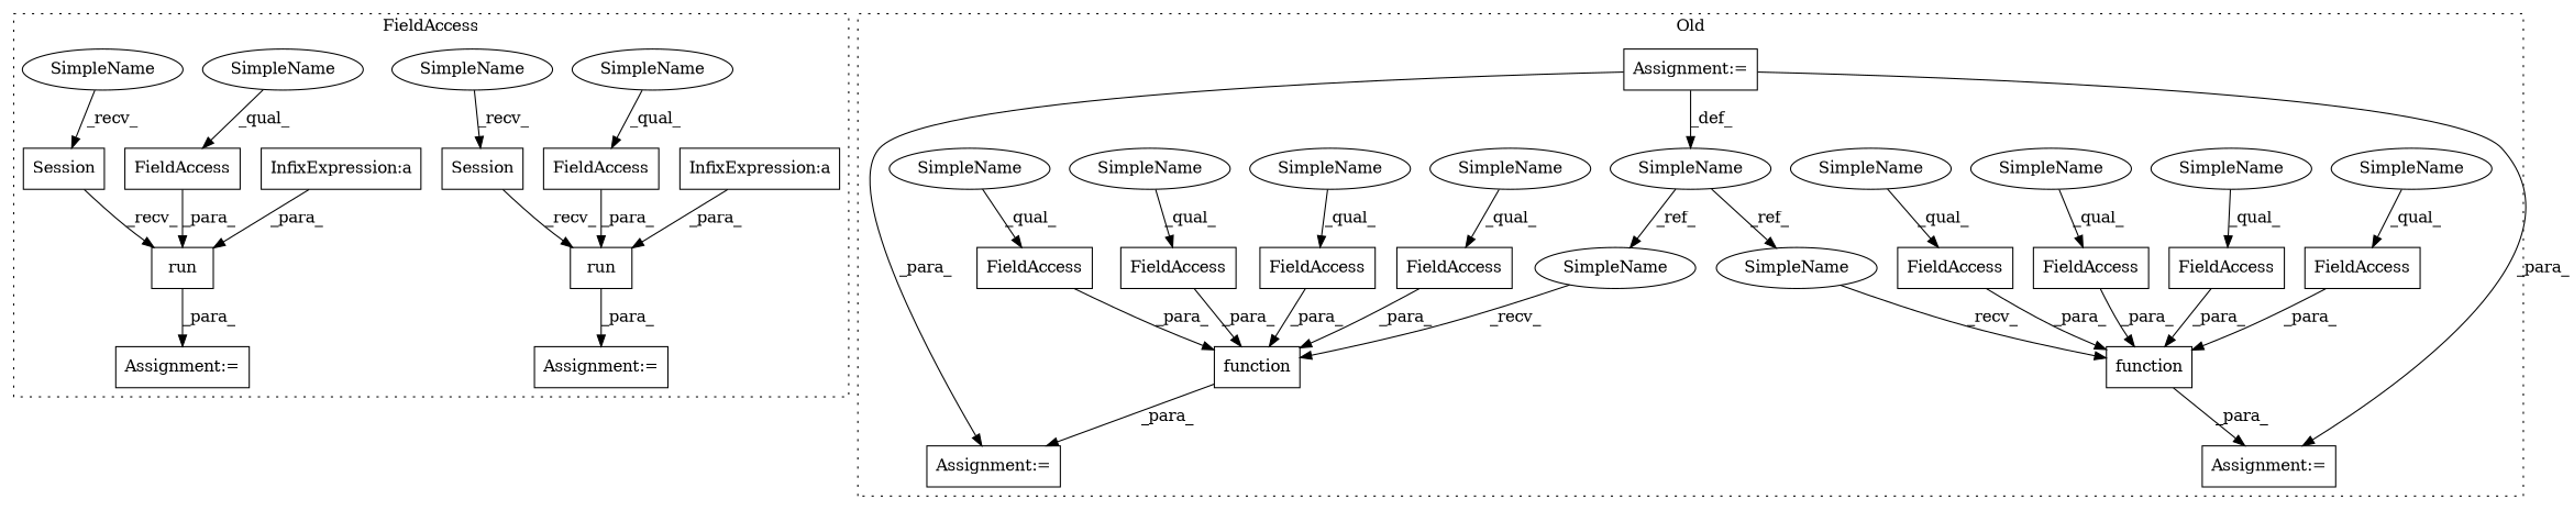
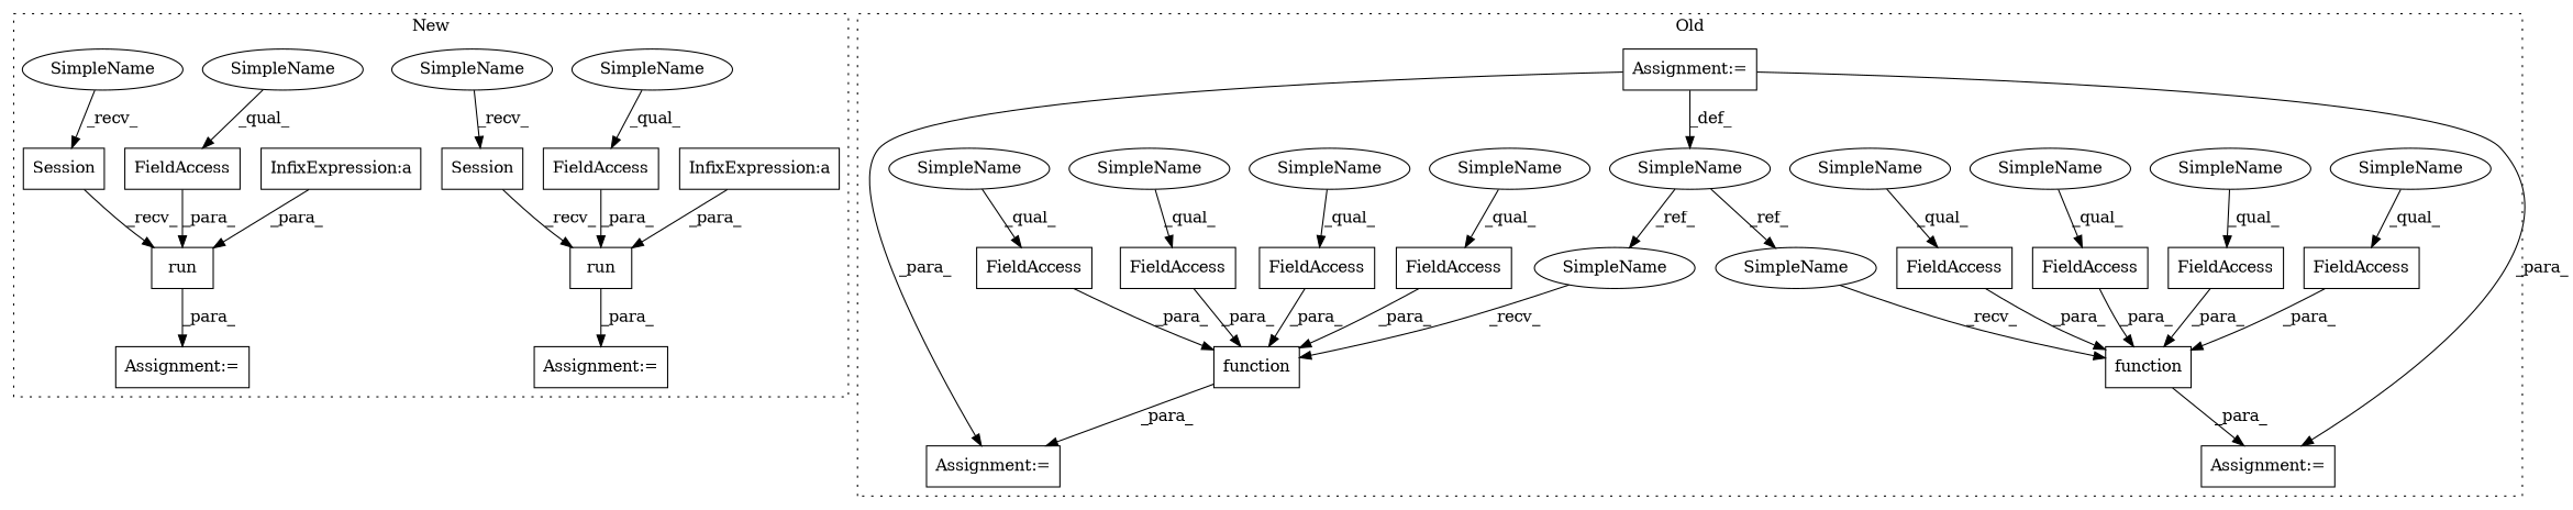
  digraph {
    node [a=42 l=4 s=2412 shape=box]
    n1 [a=32 l=9 label=Session s=2370]
    n2 [a=32 l="4,1" label=run s="2380,2426"]
    n3 [a=7 l=1 label="Assignment:=" s=2358]
    n4 [a=27 l=3 label="InfixExpression:a" s=2396]
    n5 [a=22 l=14 label=FieldAccess]
    n6 [a=22 l=14 label=FieldAccess s=2493]
    n7 [a=32 l="4,1" label=run s="2463,2507"]
    n8 [a=27 l=3 label="InfixExpression:a" s=2478]
    n9 [a=32 l=9 label=Session s=2453]
    n10 [a=7 l=1 label="Assignment:=" s=2441]
    n11 [label=SimpleName s=2493 shape=ellipse]
    n12 [label=SimpleName shape=ellipse]
    n13 [l=10 label=SimpleName s=2359 shape=ellipse]
    n14 [l=10 label=SimpleName s=2442 shape=ellipse]
    n15 [a=32 l="9,1" label=function s="2325,2403"]
    n16 [l=6 label=SimpleName s=1990 shape=ellipse]
    n17 [a=32 l="9,1" label=function s="2426,2504"]
    n18 [a=7 l=6 label="Assignment:=" s=1990]
    n19 [a=7 l=1 label="Assignment:=" s=2418]
    n20 [a=7 l=1 label="Assignment:=" s=2317]
    n21 [a=22 l=16 label=FieldAccess s=2488]
    n22 [a=22 l=14 label=FieldAccess s=2372]
    n23 [a=22 l=12 label=FieldAccess s=2447]
    n24 [a=22 l=11 label=FieldAccess s=2334]
    n25 [a=22 l=12 label=FieldAccess s=2346]
    n26 [a=22 l=14 label=FieldAccess s=2473]
    n27 [a=22 l=16 label=FieldAccess s=2387]
    n28 [a=22 l=12 label=FieldAccess s=2460]
    n29 [label=SimpleName s=2334 shape=ellipse]
    n30 [label=SimpleName s=2447 shape=ellipse]
    n31 [label=SimpleName s=2346 shape=ellipse]
    n32 [label=SimpleName s=2387 shape=ellipse]
    n33 [label=SimpleName s=2460 shape=ellipse]
    n34 [label=SimpleName s=2473 shape=ellipse]
    n35 [label=SimpleName s=2488 shape=ellipse]
    n36 [label=SimpleName s=2372 shape=ellipse]
    n37 [l=6 label=SimpleName s=2318 shape=ellipse]
    n38 [l=6 label=SimpleName s=2419 shape=ellipse]
    subgraph cluster_1 {
-     label=FieldAccess
+     label=New
      style=dotted
      n1
      n2
      n3
      n4
      n5
      n6
      n7
      n8
      n9
      n10
      n11
      n12
      n13
      n14
    }
    subgraph cluster_2 {
      label=Old
      style=dotted
      n15
      n16
      n17
      n18
      n19
      n20
      n21
      n22
      n23
      n24
      n25
      n26
      n27
      n28
      n29
      n30
      n31
      n32
      n33
      n34
      n35
      n36
      n37
      n38
    }
    n1 -> n2 [label=_recv_]
    n2 -> n3 [label=_para_]
    n4 -> n2 [label=_para_]
    n5 -> n2 [label=_para_]
    n6 -> n7 [label=_para_]
    n7 -> n10 [label=_para_]
    n8 -> n7 [label=_para_]
    n9 -> n7 [label=_recv_]
    n11 -> n6 [label=_qual_]
    n12 -> n5 [label=_qual_]
    n13 -> n1 [label=_recv_]
    n14 -> n9 [label=_recv_]
    n15 -> n20 [label=_para_]
    n16 -> n37 [label=_ref_]
    n16 -> n38 [label=_ref_]
    n17 -> n19 [label=_para_]
    n18 -> n16 [label=_def_]
    n18 -> n19 [label=_para_]
    n18 -> n20 [label=_para_]
    n21 -> n17 [label=_para_]
    n22 -> n15 [label=_para_]
    n23 -> n17 [label=_para_]
    n24 -> n15 [label=_para_]
    n25 -> n15 [label=_para_]
    n26 -> n17 [label=_para_]
    n27 -> n15 [label=_para_]
    n28 -> n17 [label=_para_]
    n29 -> n24 [label=_qual_]
    n30 -> n23 [label=_qual_]
    n31 -> n25 [label=_qual_]
    n32 -> n27 [label=_qual_]
    n33 -> n28 [label=_qual_]
    n34 -> n26 [label=_qual_]
    n35 -> n21 [label=_qual_]
    n36 -> n22 [label=_qual_]
    n37 -> n15 [label=_recv_]
    n38 -> n17 [label=_recv_]
  }
